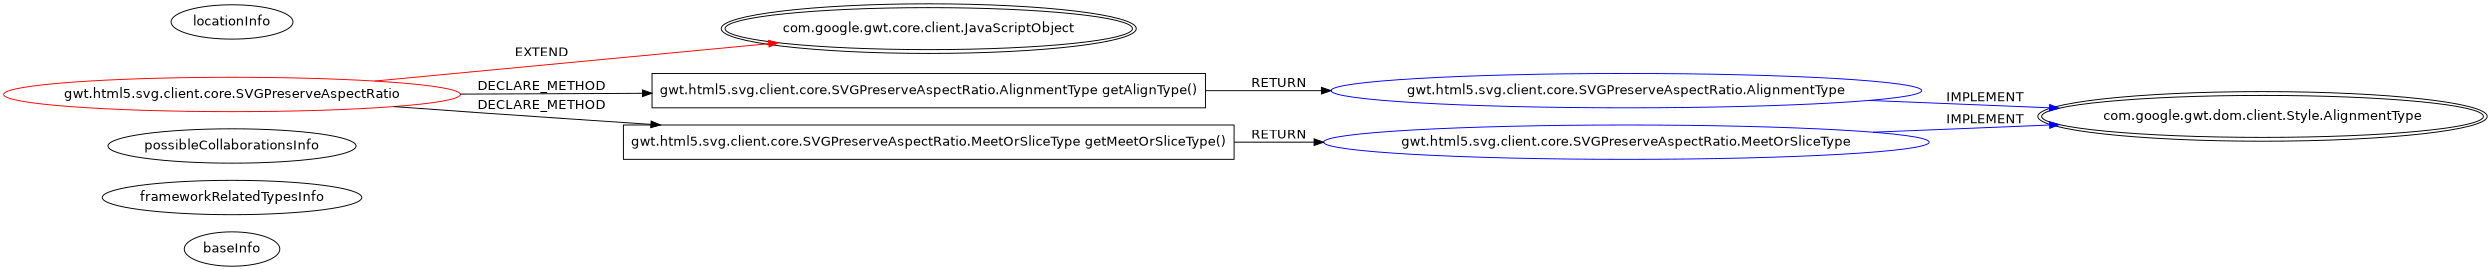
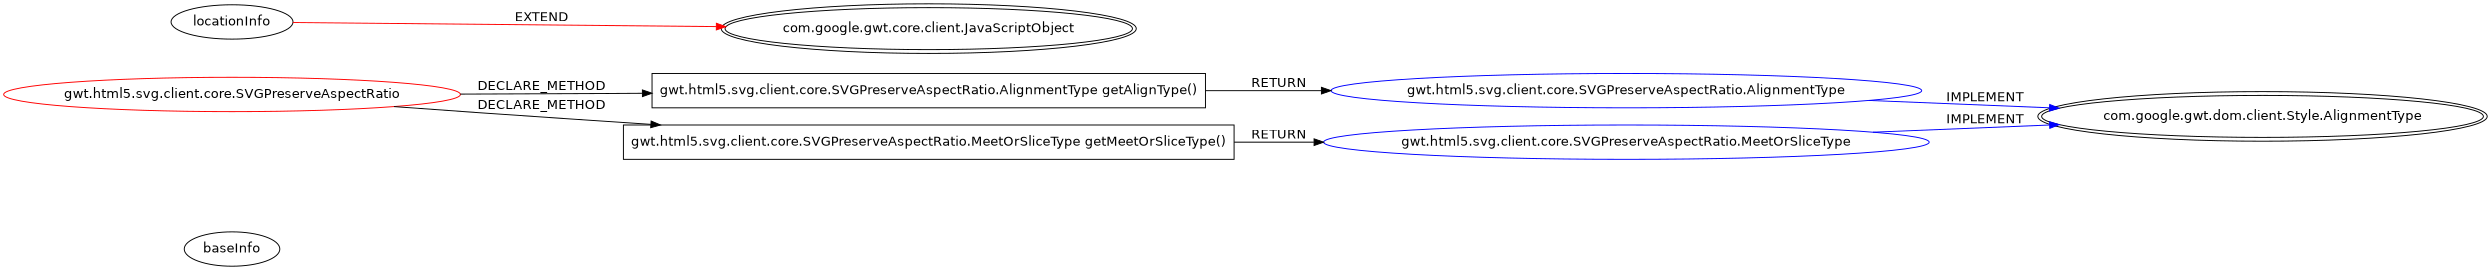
  digraph {
    fontname="DejaVu Sans"
    rankdir=LR
    node [fontname="DejaVu Sans" isFrameworkType=false]
    edge [fontname="DejaVu Sans"]
    baseInfo [category=extension_graph graphId=3767 isAnonymous=false possibleRelation=true isFrameworkType=""]
-   frameworkRelatedTypesInfo [0="com.google.gwt.core.client.JavaScriptObject" isFrameworkType=""]
-   possibleCollaborationsInfo [0="3767~CLIENT_METHOD_DECLARATION-RETURN_TYPE-~com.google.gwt.core.client.JavaScriptObject ~com.google.gwt.dom.client.Style.HasCssName ~false~false" isFrameworkType=""]
    locationInfo [contextSignature=SVGPreserveAspectRatio filePath="/mguiral-GwtSvgLib/GwtSvgLib-master/src/gwt/html5/svg/client/core/SVGPreserveAspectRatio.java" graphId=3767 projectName="mguiral-GwtSvgLib" isFrameworkType=""]
    n5 [color=red label="gwt.html5.svg.client.core.SVGPreserveAspectRatio" vertexType=ROOT_CLIENT_CLASS_DECLARATION]
    n6 [isFrameworkType=true label="com.google.gwt.core.client.JavaScriptObject" peripheries=2 vertexType=FRAMEWORK_CLASS_TYPE]
    n7 [label="gwt.html5.svg.client.core.SVGPreserveAspectRatio.AlignmentType getAlignType()" shape=box vertexType=CLIENT_METHOD_DECLARATION]
    n8 [label="gwt.html5.svg.client.core.SVGPreserveAspectRatio.MeetOrSliceType getMeetOrSliceType()" shape=box vertexType=CLIENT_METHOD_DECLARATION]
    n9 [color=blue label="gwt.html5.svg.client.core.SVGPreserveAspectRatio.AlignmentType" vertexType=REFERENCE_CLIENT_CLASS_DECLARATION]
    n10 [color=blue label="gwt.html5.svg.client.core.SVGPreserveAspectRatio.MeetOrSliceType" vertexType=REFERENCE_CLIENT_CLASS_DECLARATION]
    n11 [isFrameworkType=true label="com.google.gwt.dom.client.Style.AlignmentType" peripheries=2 vertexType=FRAMEWORK_INTERFACE_TYPE]
-   n5 -> n6 [color=red label=EXTEND]
+   locationInfo -> n6 [color=red label=EXTEND]
    n5 -> n7 [label=DECLARE_METHOD]
    n5 -> n8 [label=DECLARE_METHOD]
    n7 -> n9 [label=RETURN]
    n8 -> n10 [label=RETURN]
    n9 -> n11 [color=blue label=IMPLEMENT]
    n10 -> n11 [color=blue label=IMPLEMENT]
  }
